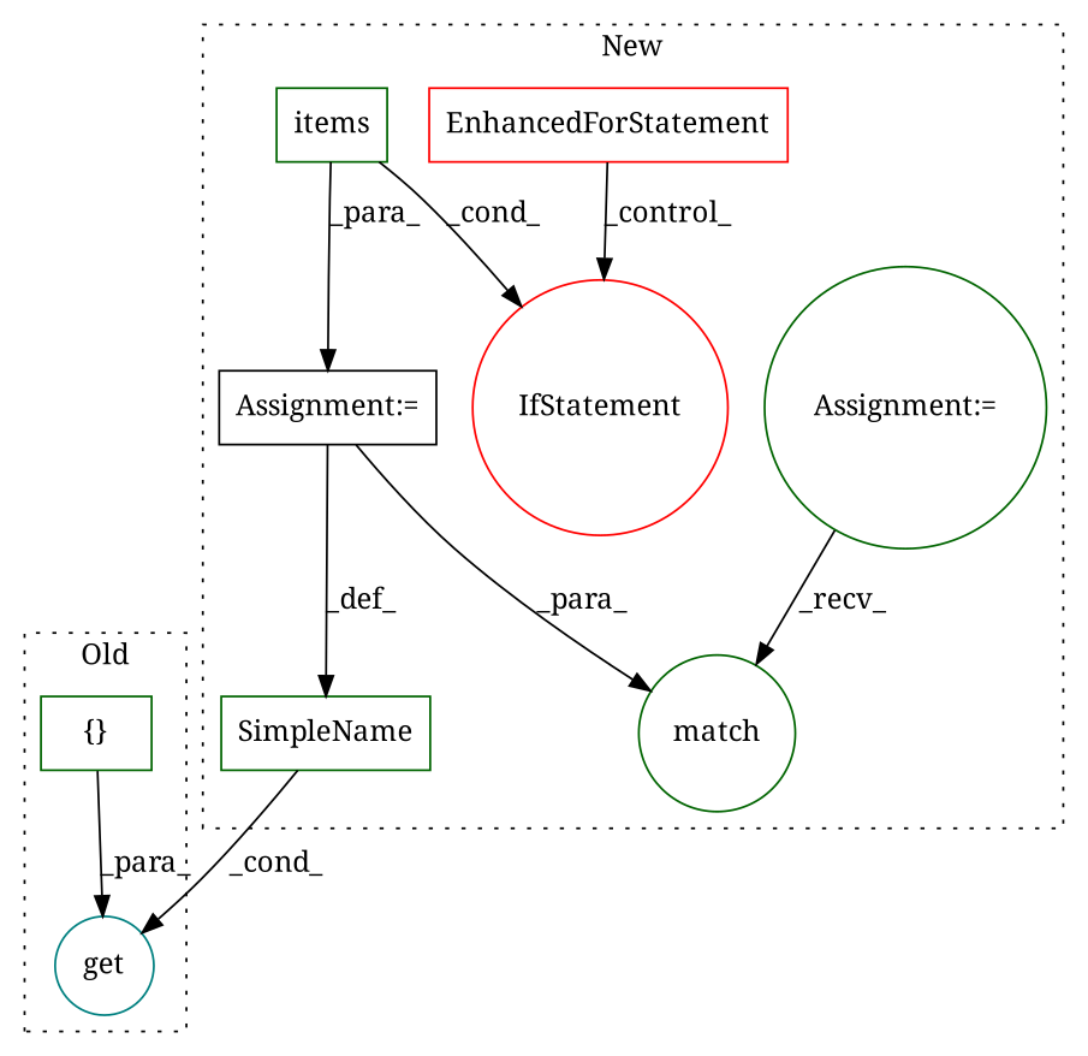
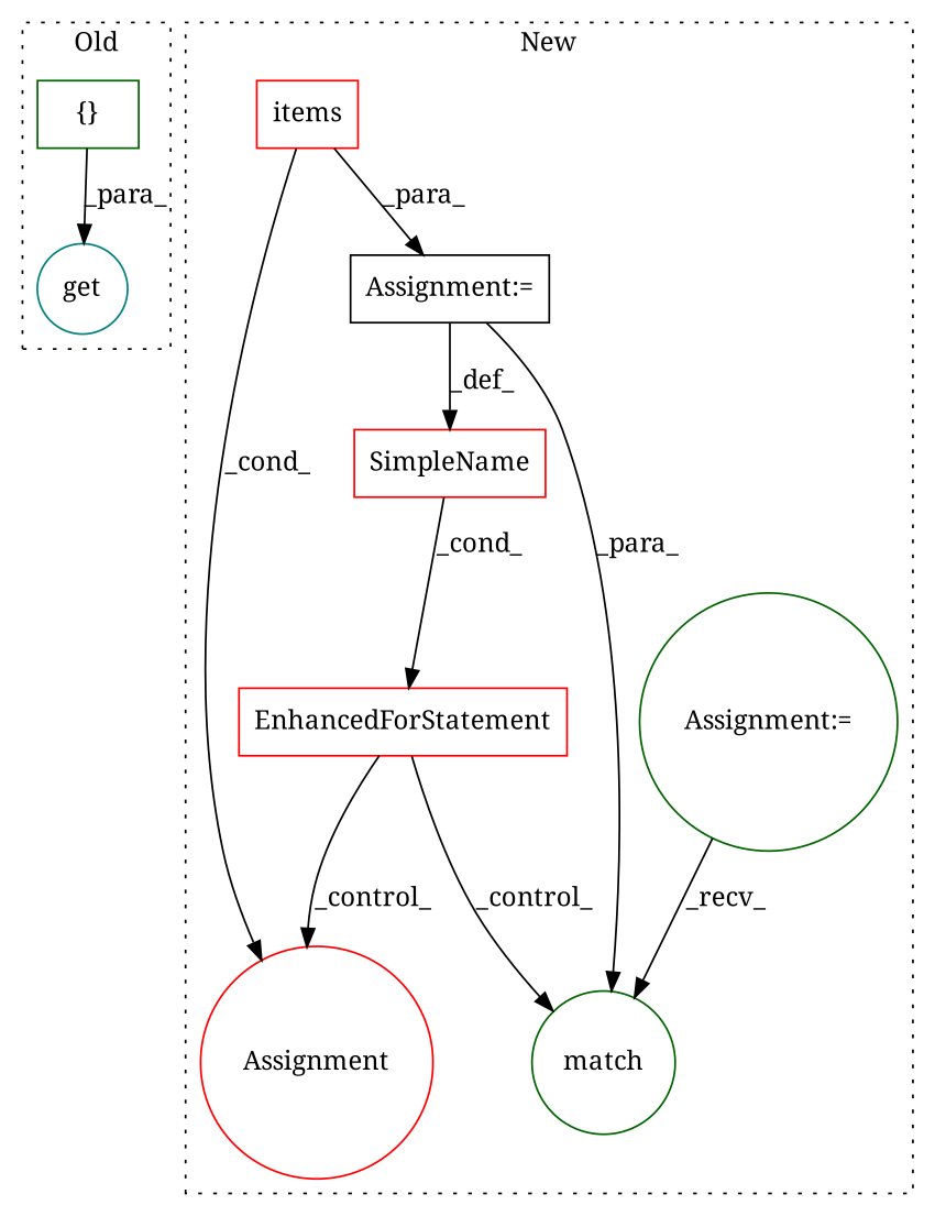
  digraph {
    fontname="Noto Serif"
    node [a=32 color=darkgreen fontname="Noto Serif" l=2 s="5465,5564" shape=box]
    edge [fontname="Noto Serif"]
    n1 [color=teal l="4,1" label=get s="5675,5696" shape=circle]
    n2 [a=4 label="{}" s=5694]
    n3 [l="6,1" label=match s="5581,5600" shape=circle]
-   n4 [a=42 l=4 label=SimpleName s=5538]
+   n4 [a=42 color=red l=4 label=SimpleName s=5538]
    n5 [a=70 color=red l="69,2" label=EnhancedForStatement]
-   n6 [a=25 color=red l="4,2" label=IfStatement s="5574,5601" shape=circle]
+   n6 [a=25 color=red l="4,2" label=Assignment s="5574,5601" shape=circle]
    n7 [a=7 label="Assignment:=" s=5412 shape=circle]
    n8 [a=7 color=black l="69,2" label="Assignment:="]
-   n9 [l=7 label=items s=5557]
+   n9 [color=red l=7 label=items s=5557]
    subgraph cluster_1 {
      label=Old
      style=dotted
      n1
      n2
    }
    subgraph cluster_2 {
      label=New
      style=dotted
      n3
      n4
      n5
      n6
      n7
      n8
      n9
    }
    n2 -> n1 [label=_para_]
-   n4 -> n1 [label=_cond_]
+   n4 -> n5 [label=_cond_]
+   n5 -> n3 [label=_control_]
    n5 -> n6 [label=_control_]
    n7 -> n3 [label=_recv_]
    n8 -> n3 [label=_para_]
    n8 -> n4 [label=_def_]
    n9 -> n6 [label=_cond_]
    n9 -> n8 [label=_para_]
  }
